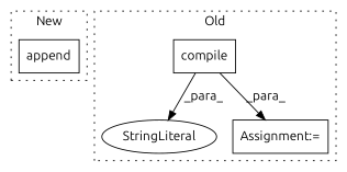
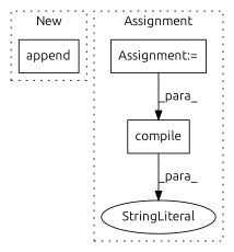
  digraph {
    fontname=Ubuntu
    node [a=32 fontname=Ubuntu shape=box]
    edge [fontname=Ubuntu]
    n1 [l="7,1" label=append s="324,339"]
    n2 [l="8,1" label=compile s="210,237"]
    n3 [a=45 l=19 label=StringLiteral s=218 shape=ellipse]
    n4 [a=7 l=1 label="Assignment:=" s=206]
    subgraph cluster_1 {
      label=New
      style=dotted
      n1
    }
    subgraph cluster_2 {
-     label=Old
+     label=Assignment
      style=dotted
      n2
      n3
      n4
    }
    n2 -> n3 [label=_para_]
-   n2 -> n4 [label=_para_]
+   n4 -> n2 [label=_para_]
  }
